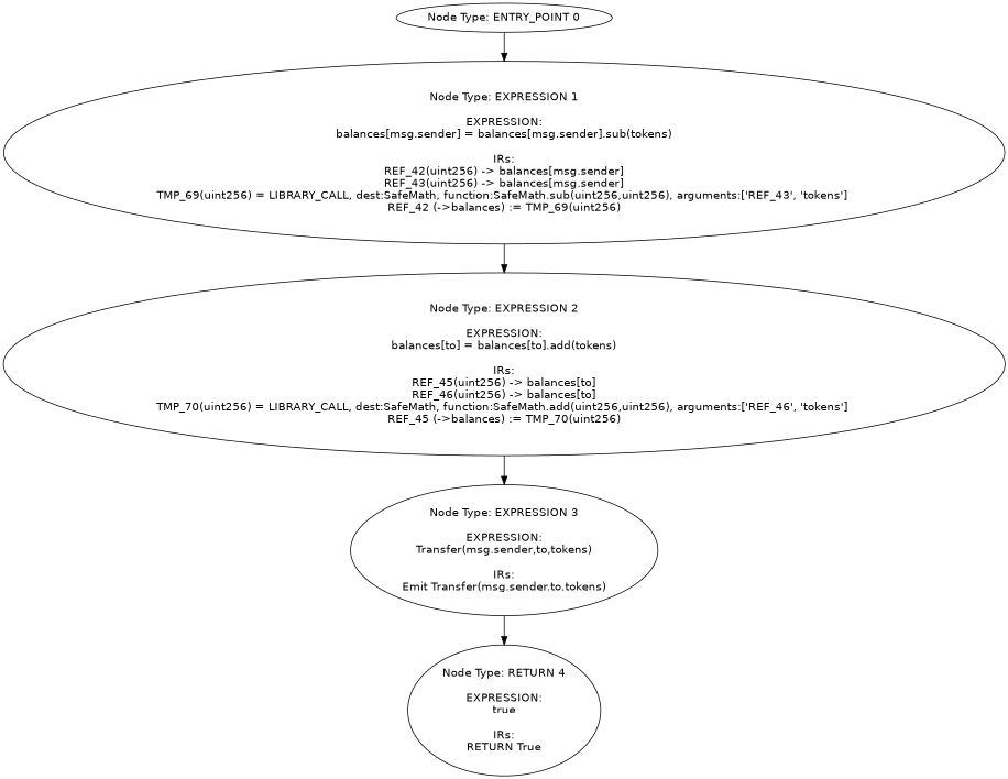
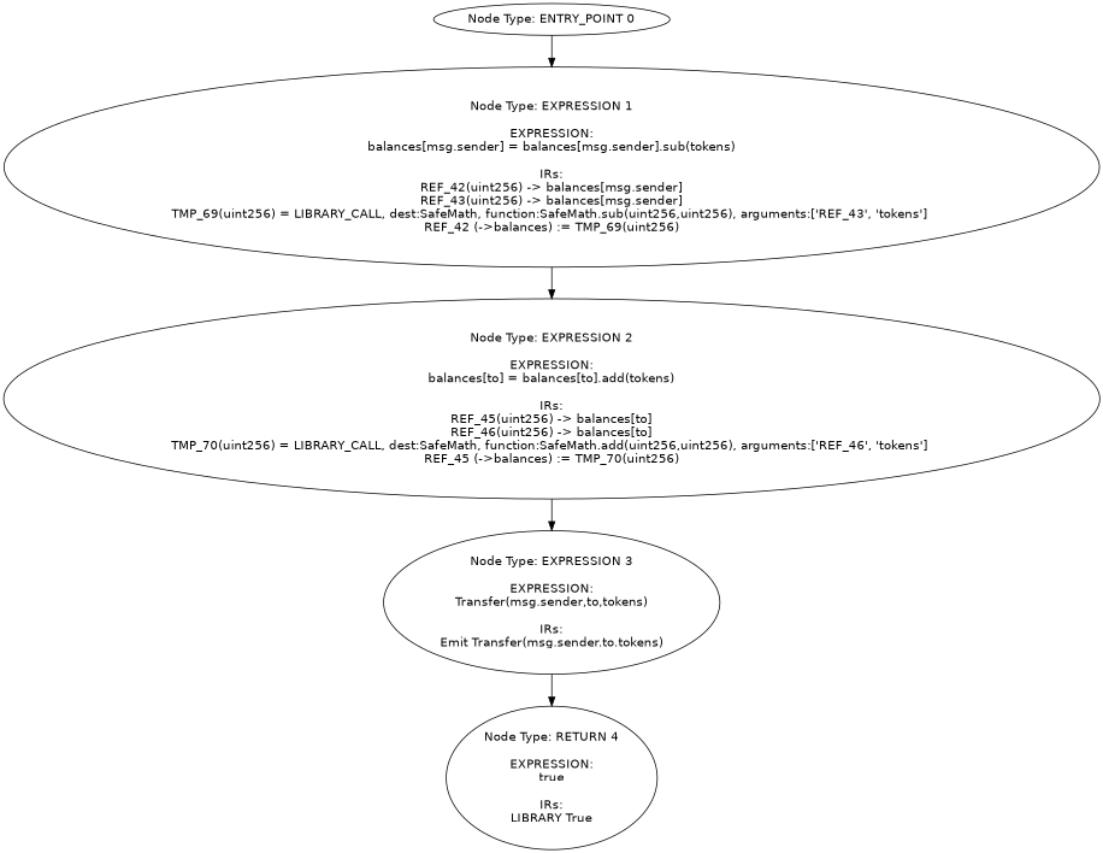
  digraph {
    fontname="DejaVu Sans"
    node [fontname="DejaVu Sans"]
    edge [fontname="DejaVu Sans"]
    n1 [label="Node Type: ENTRY_POINT 0\n"]
    n2 [label="Node Type: EXPRESSION 1\n\nEXPRESSION:\nbalances[msg.sender] = balances[msg.sender].sub(tokens)\n\nIRs:\nREF_42(uint256) -> balances[msg.sender]\nREF_43(uint256) -> balances[msg.sender]\nTMP_69(uint256) = LIBRARY_CALL, dest:SafeMath, function:SafeMath.sub(uint256,uint256), arguments:['REF_43', 'tokens'] \nREF_42 (->balances) := TMP_69(uint256)"]
    n3 [label="Node Type: EXPRESSION 2\n\nEXPRESSION:\nbalances[to] = balances[to].add(tokens)\n\nIRs:\nREF_45(uint256) -> balances[to]\nREF_46(uint256) -> balances[to]\nTMP_70(uint256) = LIBRARY_CALL, dest:SafeMath, function:SafeMath.add(uint256,uint256), arguments:['REF_46', 'tokens'] \nREF_45 (->balances) := TMP_70(uint256)"]
    n4 [label="Node Type: EXPRESSION 3\n\nEXPRESSION:\nTransfer(msg.sender,to,tokens)\n\nIRs:\nEmit Transfer(msg.sender.to.tokens)"]
-   n5 [label="Node Type: RETURN 4\n\nEXPRESSION:\ntrue\n\nIRs:\nRETURN True"]
+   n5 [label="Node Type: RETURN 4\n\nEXPRESSION:\ntrue\n\nIRs:\nLIBRARY True"]
    n1 -> n2
    n2 -> n3
    n3 -> n4
    n4 -> n5
  }
